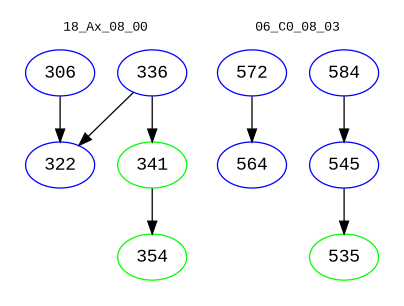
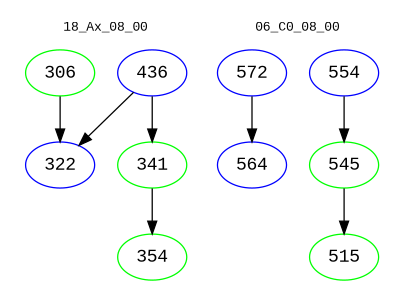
  digraph {
    fontname="Liberation Mono"
    node [color=blue fontname="Liberation Mono"]
    edge [color=black fontname="Liberation Mono"]
-   n1 [label=336]
+   n1 [label=436]
    n2 [label=322]
    n3 [color=green label=341]
-   n4 [label=306]
+   n4 [color=green label=306]
    n5 [color=green label=354]
-   n6 [label=584]
-   n7 [label=545]
+   n6 [label=554]
+   n7 [color=green label=545]
    n8 [label=572]
-   n9 [color=green label=535]
+   n9 [color=green label=515]
    n10 [label=564]
    subgraph cluster_1 {
      color=white
      fontsize=10
      label="18_Ax_08_00"
      n1
      n2
      n3
      n4
      n5
    }
    subgraph cluster_2 {
      color=white
      fontsize=10
-     label="06_C0_08_03"
+     label="06_C0_08_00"
      n6
      n7
      n8
      n9
      n10
    }
    n1 -> n2
    n1 -> n3
    n3 -> n5
    n4 -> n2
    n6 -> n7
    n7 -> n9
    n8 -> n10
  }
